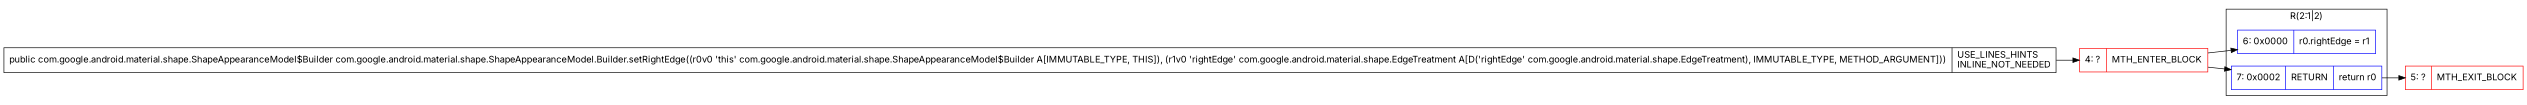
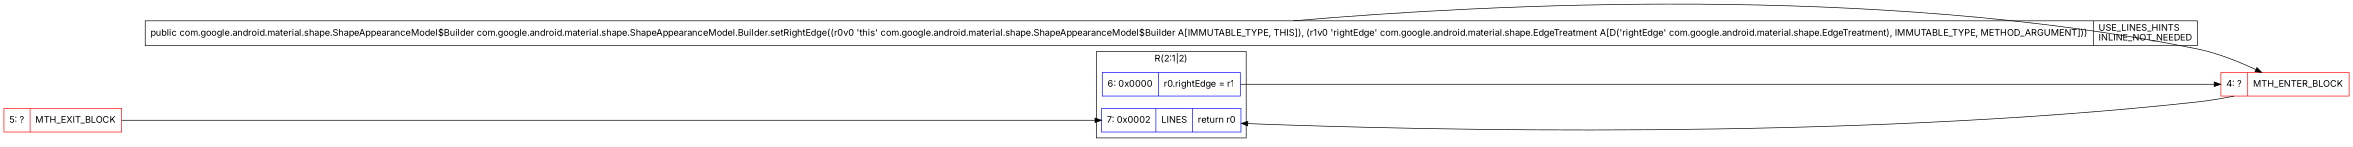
  digraph {
    fontname=Inter
    rankdir=LR
    node [color=blue fontname=Inter shape=record]
    edge [fontname=Inter]
    n1 [label="{6\:\ 0x0000|r0.rightEdge = r1\l}"]
-   n2 [label="{7\:\ 0x0002|RETURN\l|return r0\l}"]
+   n2 [label="{7\:\ 0x0002|LINES\l|return r0\l}"]
    n3 [color=red label="{5\:\ ?|MTH_EXIT_BLOCK\l}"]
    n4 [color=red label="{4\:\ ?|MTH_ENTER_BLOCK\l}"]
    n5 [label="{public com.google.android.material.shape.ShapeAppearanceModel$Builder com.google.android.material.shape.ShapeAppearanceModel.Builder.setRightEdge((r0v0 'this' com.google.android.material.shape.ShapeAppearanceModel$Builder A[IMMUTABLE_TYPE, THIS]), (r1v0 'rightEdge' com.google.android.material.shape.EdgeTreatment A[D('rightEdge' com.google.android.material.shape.EdgeTreatment), IMMUTABLE_TYPE, METHOD_ARGUMENT]))  | USE_LINES_HINTS\lINLINE_NOT_NEEDED\l}" color=""]
    subgraph cluster_1 {
      label="R(2:1|2)"
      n1
      n2
    }
-   n2 -> n3
-   n4 -> n1
+   n3 -> n2
+   n1 -> n4
    n4 -> n2
    n5 -> n4
  }
